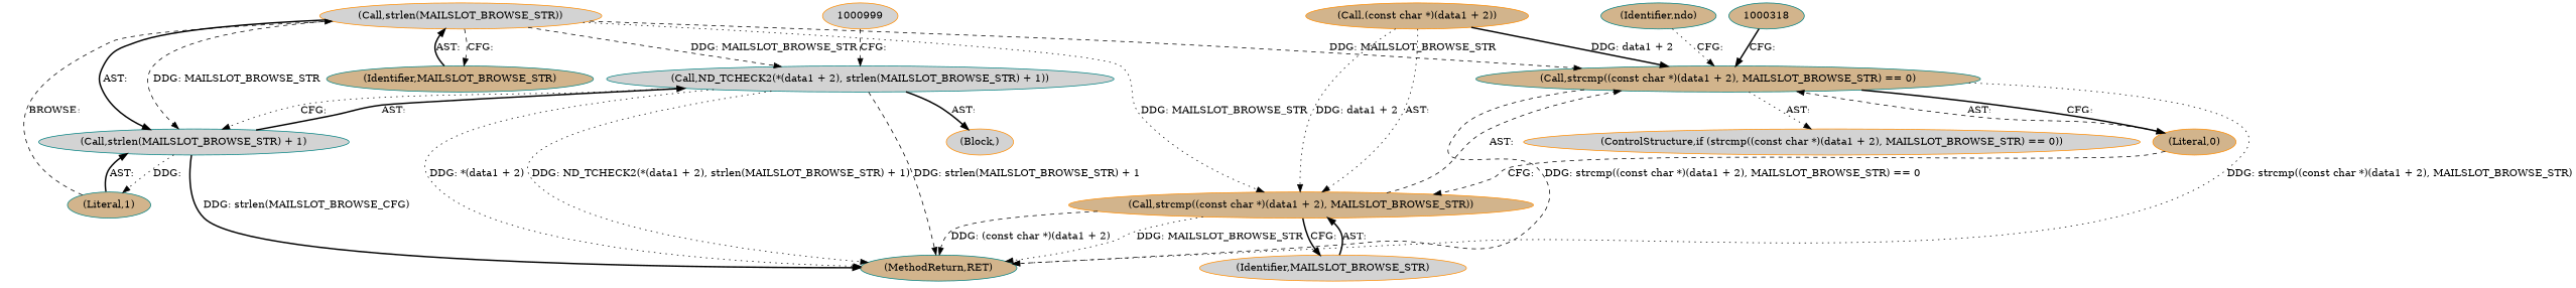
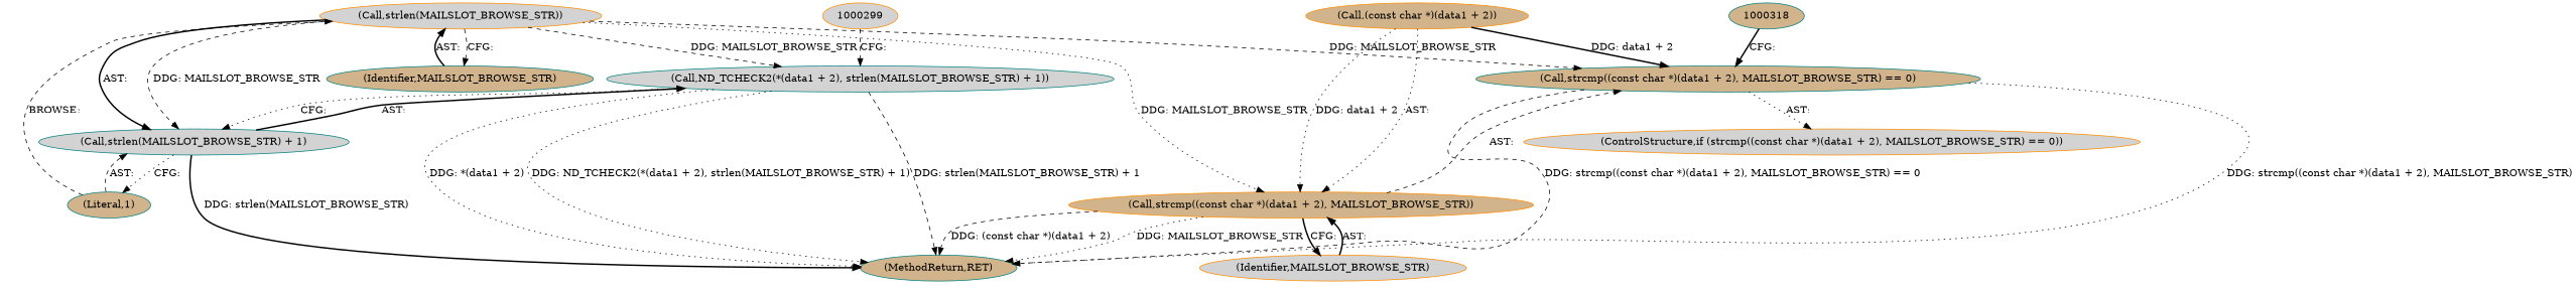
  digraph {
    node [color=darkorange fillcolor=tan style=filled]
    edge [style=dashed]
    n1 [fillcolor=lightgrey label="(Call,strlen(MAILSLOT_BROWSE_STR))"]
    n2 [color=teal fillcolor=lightgrey label="(Call,ND_TCHECK2(*(data1 + 2), strlen(MAILSLOT_BROWSE_STR) + 1))"]
    n3 [color=teal fillcolor=lightgrey label="(Call,strlen(MAILSLOT_BROWSE_STR) + 1)"]
    n4 [color=teal label="(Call,strcmp((const char *)(data1 + 2), MAILSLOT_BROWSE_STR) == 0)"]
    n5 [label="(Call,strcmp((const char *)(data1 + 2), MAILSLOT_BROWSE_STR))"]
    n6 [color=teal label="(Identifier,MAILSLOT_BROWSE_STR)"]
    n7 [color=teal label="(MethodReturn,RET)"]
-   n8 [fillcolor=lightgrey label="(Block,)"]
    n9 [color=teal label="(Literal,1)"]
    n10 [fillcolor=lightgrey label="(ControlStructure,if (strcmp((const char *)(data1 + 2), MAILSLOT_BROWSE_STR) == 0))"]
-   n11 [label="(Literal,0)"]
    n12 [fillcolor=lightgrey label="(Identifier,MAILSLOT_BROWSE_STR)"]
-   n13 [color=teal label="(Identifier,ndo)"]
    n14 [label="(Call,(const char *)(data1 + 2))"]
-   1000299 [fillcolor=lightgrey label=1000999]
+   1000299 [fillcolor=lightgrey]
    1000318 [color=teal]
    n1 -> n2 [label="DDG: MAILSLOT_BROWSE_STR"]
    n1 -> n3 [label="AST: " style=bold]
    n1 -> n3 [label="DDG: MAILSLOT_BROWSE_STR"]
    n1 -> n4 [label="DDG: MAILSLOT_BROWSE_STR"]
    n1 -> n5 [label="DDG: MAILSLOT_BROWSE_STR" style=dotted]
    n1 -> n6 [label="CFG: "]
    n2 -> n3 [label="CFG: " style=dotted]
    n2 -> n7 [label="DDG: ND_TCHECK2(*(data1 + 2), strlen(MAILSLOT_BROWSE_STR) + 1)" style=dotted]
    n2 -> n7 [label="DDG: strlen(MAILSLOT_BROWSE_STR) + 1"]
    n2 -> n7 [label="DDG: *(data1 + 2)" style=dotted]
-   n2 -> n8 [label="AST: " style=bold]
    n3 -> n2 [label="AST: " style=bold]
-   n3 -> n7 [label="DDG: strlen(MAILSLOT_BROWSE_CFG)" style=bold]
-   n3 -> n9 [label="DDG: " style=dotted]
+   n3 -> n7 [label="DDG: strlen(MAILSLOT_BROWSE_STR)" style=bold]
+   n3 -> n9 [label="CFG: " style=dotted]
    n4 -> n7 [label="DDG: strcmp((const char *)(data1 + 2), MAILSLOT_BROWSE_STR) == 0"]
    n4 -> n7 [label="DDG: strcmp((const char *)(data1 + 2), MAILSLOT_BROWSE_STR)" style=dotted]
    n4 -> n10 [label="AST: " style=dotted]
-   n4 -> n11 [label="CFG: " style=bold]
    n5 -> n4 [label="AST: "]
    n5 -> n7 [label="DDG: (const char *)(data1 + 2)"]
    n5 -> n7 [label="DDG: MAILSLOT_BROWSE_STR" style=dotted]
    n5 -> n12 [label="CFG: " style=bold]
    n6 -> n1 [label="AST: " style=bold]
    n9 -> n1 [label="BROWSE: "]
-   n9 -> n3 [label="AST: " style=bold]
-   n11 -> n4 [label="AST: "]
-   n11 -> n5 [label="CFG: "]
+   n9 -> n3 [label="AST: "]
    n12 -> n5 [label="AST: " style=bold]
-   n13 -> n4 [label="CFG: " style=dotted]
    n14 -> n4 [label="DDG: data1 + 2" style=bold]
    n14 -> n5 [label="AST: " style=dotted]
    n14 -> n5 [label="DDG: data1 + 2" style=dotted]
    1000299 -> n2 [label="CFG: "]
    1000318 -> n4 [label="CFG: " style=bold]
  }
